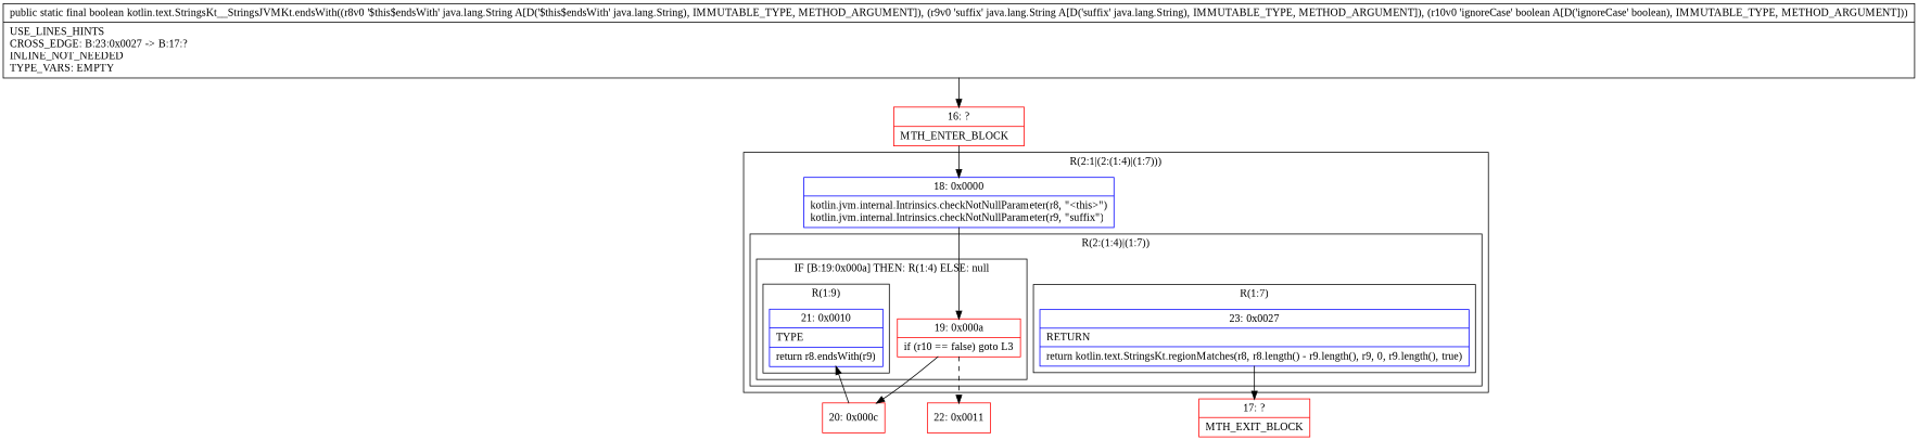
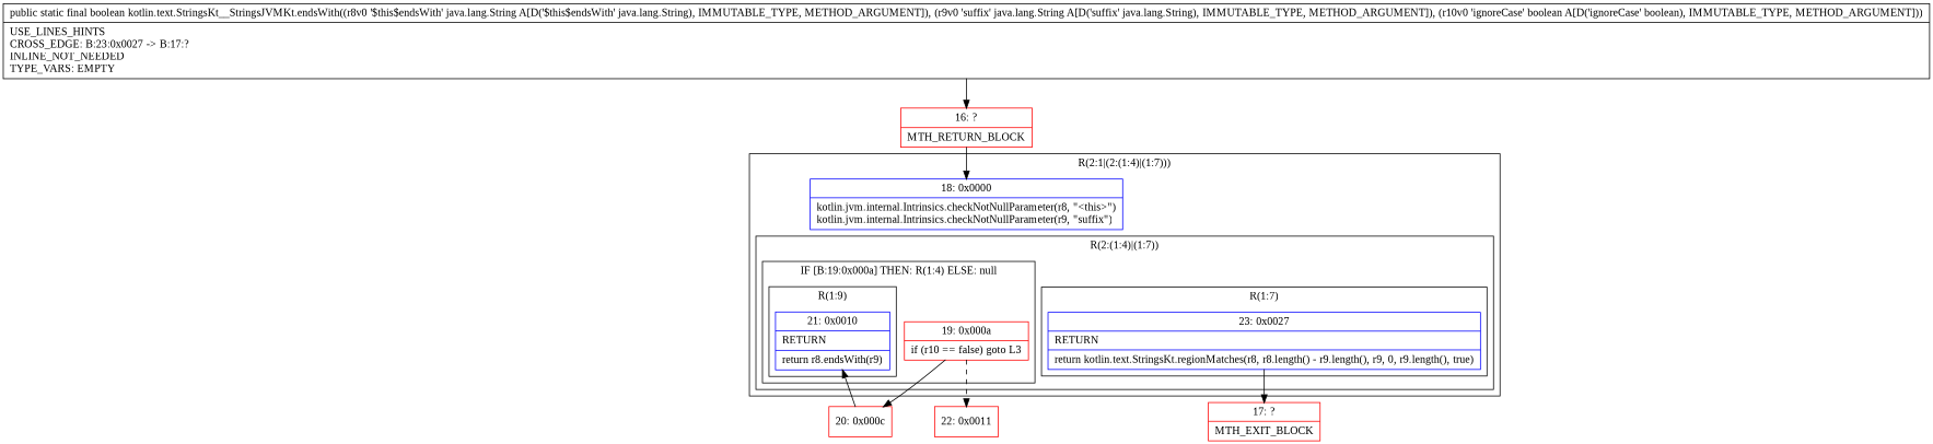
  digraph {
    fontname="Liberation Serif"
    node [color=red fontname="Liberation Serif" shape=record]
    edge [fontname="Liberation Serif"]
-   n1 [color=blue label="{21\:\ 0x0010|TYPE\l|return r8.endsWith(r9)\l}"]
+   n1 [color=blue label="{21\:\ 0x0010|RETURN\l|return r8.endsWith(r9)\l}"]
    n2 [label="{19\:\ 0x000a|if (r10 == false) goto L3\l}"]
    n3 [color=blue label="{23\:\ 0x0027|RETURN\l|return kotlin.text.StringsKt.regionMatches(r8, r8.length() \- r9.length(), r9, 0, r9.length(), true)\l}"]
    n4 [color=blue label="{18\:\ 0x0000|kotlin.jvm.internal.Intrinsics.checkNotNullParameter(r8, \"\<this\>\")\lkotlin.jvm.internal.Intrinsics.checkNotNullParameter(r9, \"suffix\")\l}"]
    n5 [label="{20\:\ 0x000c}"]
    n6 [label="{22\:\ 0x0011}"]
    n7 [label="{17\:\ ?|MTH_EXIT_BLOCK\l}"]
-   n8 [label="{16\:\ ?|MTH_ENTER_BLOCK\l}"]
+   n8 [label="{16\:\ ?|MTH_RETURN_BLOCK\l}"]
    n9 [label="{public static final boolean kotlin.text.StringsKt__StringsJVMKt.endsWith((r8v0 '$this$endsWith' java.lang.String A[D('$this$endsWith' java.lang.String), IMMUTABLE_TYPE, METHOD_ARGUMENT]), (r9v0 'suffix' java.lang.String A[D('suffix' java.lang.String), IMMUTABLE_TYPE, METHOD_ARGUMENT]), (r10v0 'ignoreCase' boolean A[D('ignoreCase' boolean), IMMUTABLE_TYPE, METHOD_ARGUMENT]))  | USE_LINES_HINTS\lCROSS_EDGE: B:23:0x0027 \-\> B:17:?\lINLINE_NOT_NEEDED\lTYPE_VARS: EMPTY\l}" color=""]
    subgraph cluster_1 {
      label="R(2:1|(2:(1:4)|(1:7)))"
      n4
      subgraph cluster_2 {
        label="R(2:(1:4)|(1:7))"
        subgraph cluster_3 {
          label="IF [B:19:0x000a] THEN: R(1:4) ELSE: null"
          n2
          subgraph cluster_4 {
            label="R(1:9)"
            n1
          }
        }
        subgraph cluster_5 {
          label="R(1:7)"
          n3
        }
      }
    }
    n2 -> n5
    n2 -> n6 [style=dashed]
    n3 -> n7
-   n4 -> n2
    n5 -> n1
    n8 -> n4
    n9 -> n8
  }
